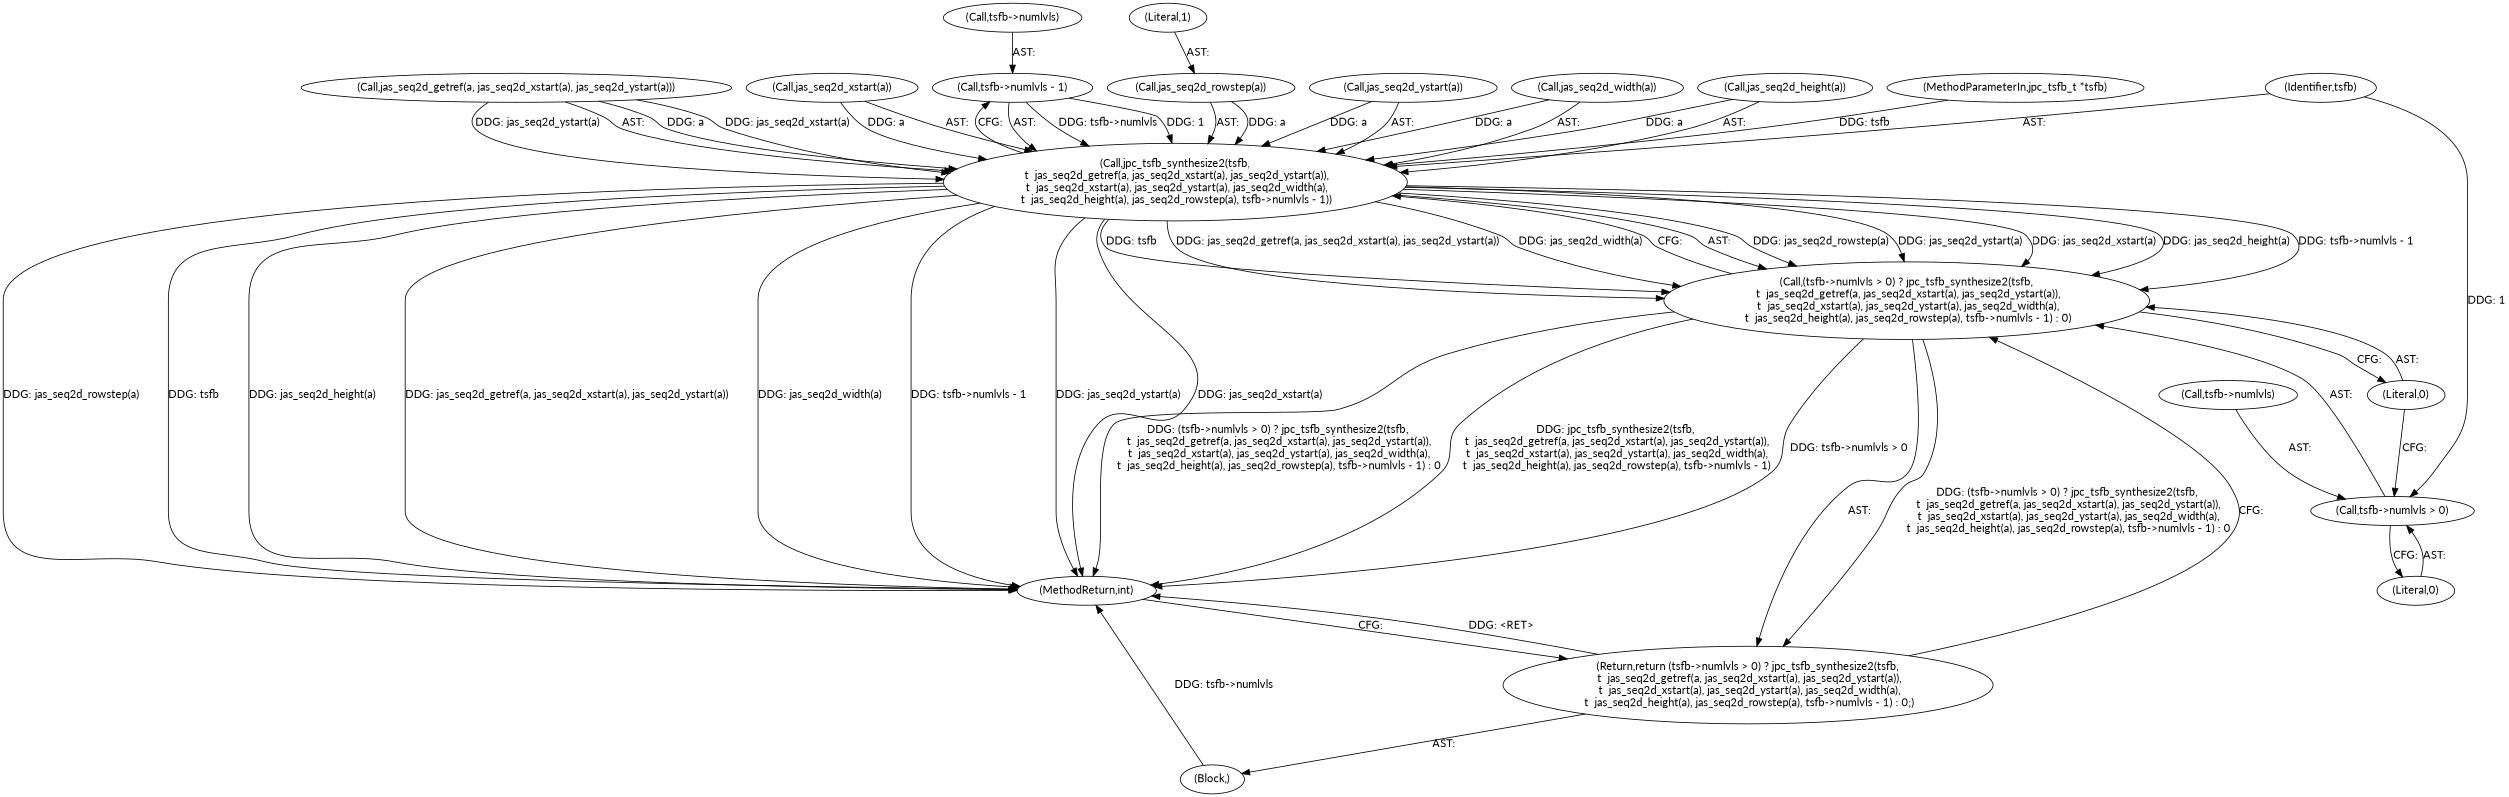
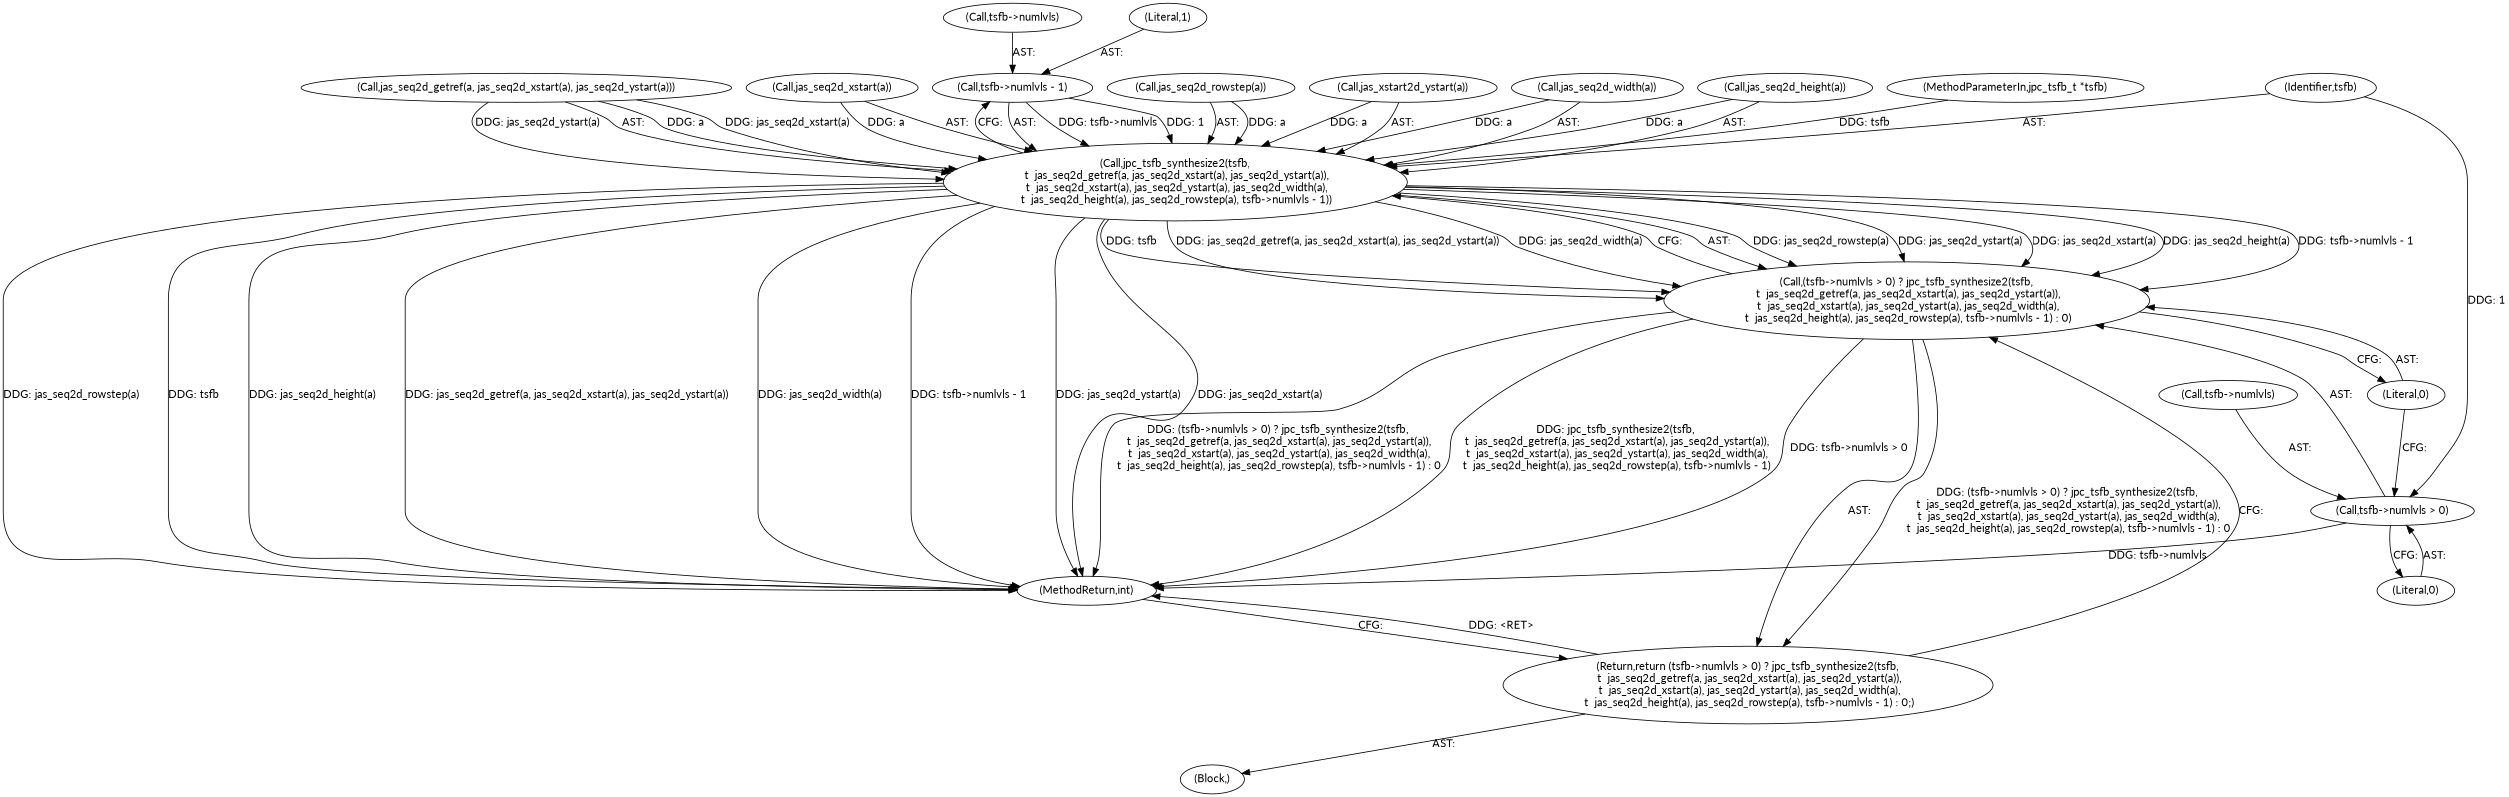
  digraph {
    fontname=Lato
    node [fontname=Lato]
    edge [fontname=Lato]
    n1 [label="(Call,tsfb->numlvls - 1)"]
    n2 [label="(Call,jpc_tsfb_synthesize2(tsfb,\n \t  jas_seq2d_getref(a, jas_seq2d_xstart(a), jas_seq2d_ystart(a)),\n \t  jas_seq2d_xstart(a), jas_seq2d_ystart(a), jas_seq2d_width(a),\n \t  jas_seq2d_height(a), jas_seq2d_rowstep(a), tsfb->numlvls - 1))"]
    n3 [label="(MethodReturn,int)"]
    n4 [label="(Call,(tsfb->numlvls > 0) ? jpc_tsfb_synthesize2(tsfb,\n \t  jas_seq2d_getref(a, jas_seq2d_xstart(a), jas_seq2d_ystart(a)),\n \t  jas_seq2d_xstart(a), jas_seq2d_ystart(a), jas_seq2d_width(a),\n \t  jas_seq2d_height(a), jas_seq2d_rowstep(a), tsfb->numlvls - 1) : 0)"]
    n5 [label="(Return,return (tsfb->numlvls > 0) ? jpc_tsfb_synthesize2(tsfb,\n \t  jas_seq2d_getref(a, jas_seq2d_xstart(a), jas_seq2d_ystart(a)),\n \t  jas_seq2d_xstart(a), jas_seq2d_ystart(a), jas_seq2d_width(a),\n \t  jas_seq2d_height(a), jas_seq2d_rowstep(a), tsfb->numlvls - 1) : 0;)"]
    n6 [label="(Literal,1)"]
    n7 [label="(Call,tsfb->numlvls > 0)"]
    n8 [label="(Literal,0)"]
    n9 [label="(Literal,0)"]
    n10 [label="(Block,)"]
    n11 [label="(Call,jas_seq2d_rowstep(a))"]
    n12 [label="(Call,tsfb->numlvls)"]
    n13 [label="(Identifier,tsfb)"]
    n14 [label="(Call,jas_seq2d_getref(a, jas_seq2d_xstart(a), jas_seq2d_ystart(a)))"]
    n15 [label="(Call,jas_seq2d_xstart(a))"]
-   n16 [label="(Call,jas_seq2d_ystart(a))"]
+   n16 [label="(Call,jas_xstart2d_ystart(a))"]
    n17 [label="(Call,jas_seq2d_width(a))"]
    n18 [label="(Call,jas_seq2d_height(a))"]
    n19 [label="(MethodParameterIn,jpc_tsfb_t *tsfb)"]
    n20 [label="(Call,tsfb->numlvls)"]
    n1 -> n2 [label="AST: "]
    n1 -> n2 [label="DDG: tsfb->numlvls"]
    n1 -> n2 [label="DDG: 1"]
    n2 -> n1 [label="CFG: "]
    n2 -> n3 [label="DDG: jas_seq2d_height(a)"]
    n2 -> n3 [label="DDG: jas_seq2d_width(a)"]
    n2 -> n3 [label="DDG: tsfb->numlvls - 1"]
    n2 -> n3 [label="DDG: jas_seq2d_ystart(a)"]
    n2 -> n3 [label="DDG: jas_seq2d_rowstep(a)"]
    n2 -> n3 [label="DDG: jas_seq2d_xstart(a)"]
    n2 -> n3 [label="DDG: tsfb"]
    n2 -> n3 [label="DDG: jas_seq2d_getref(a, jas_seq2d_xstart(a), jas_seq2d_ystart(a))"]
    n2 -> n4 [label="AST: "]
    n2 -> n4 [label="DDG: jas_seq2d_rowstep(a)"]
    n2 -> n4 [label="DDG: jas_seq2d_ystart(a)"]
    n2 -> n4 [label="DDG: jas_seq2d_xstart(a)"]
    n2 -> n4 [label="DDG: jas_seq2d_height(a)"]
    n2 -> n4 [label="DDG: tsfb->numlvls - 1"]
    n2 -> n4 [label="DDG: tsfb"]
    n2 -> n4 [label="DDG: jas_seq2d_getref(a, jas_seq2d_xstart(a), jas_seq2d_ystart(a))"]
    n2 -> n4 [label="DDG: jas_seq2d_width(a)"]
    n3 -> n5 [label="CFG: "]
    n4 -> n2 [label="CFG: "]
    n4 -> n3 [label="DDG: (tsfb->numlvls > 0) ? jpc_tsfb_synthesize2(tsfb,\n \t  jas_seq2d_getref(a, jas_seq2d_xstart(a), jas_seq2d_ystart(a)),\n \t  jas_seq2d_xstart(a), jas_seq2d_ystart(a), jas_seq2d_width(a),\n \t  jas_seq2d_height(a), jas_seq2d_rowstep(a), tsfb->numlvls - 1) : 0"]
    n4 -> n3 [label="DDG: jpc_tsfb_synthesize2(tsfb,\n \t  jas_seq2d_getref(a, jas_seq2d_xstart(a), jas_seq2d_ystart(a)),\n \t  jas_seq2d_xstart(a), jas_seq2d_ystart(a), jas_seq2d_width(a),\n \t  jas_seq2d_height(a), jas_seq2d_rowstep(a), tsfb->numlvls - 1)"]
    n4 -> n3 [label="DDG: tsfb->numlvls > 0"]
    n4 -> n5 [label="AST: "]
    n4 -> n5 [label="DDG: (tsfb->numlvls > 0) ? jpc_tsfb_synthesize2(tsfb,\n \t  jas_seq2d_getref(a, jas_seq2d_xstart(a), jas_seq2d_ystart(a)),\n \t  jas_seq2d_xstart(a), jas_seq2d_ystart(a), jas_seq2d_width(a),\n \t  jas_seq2d_height(a), jas_seq2d_rowstep(a), tsfb->numlvls - 1) : 0"]
    n4 -> n9 [label="CFG: "]
    n5 -> n3 [label="DDG: <RET>"]
    n5 -> n4 [label="CFG: "]
    n5 -> n10 [label="AST: "]
-   n6 -> n11 [label="AST: "]
-   n10 -> n3 [label="DDG: tsfb->numlvls"]
+   n6 -> n1 [label="AST: "]
+   n7 -> n3 [label="DDG: tsfb->numlvls"]
    n7 -> n4 [label="AST: "]
    n7 -> n8 [label="CFG: "]
    n8 -> n7 [label="AST: "]
    n9 -> n4 [label="AST: "]
    n9 -> n7 [label="CFG: "]
    n11 -> n2 [label="AST: "]
    n11 -> n2 [label="DDG: a"]
    n12 -> n1 [label="AST: "]
    n13 -> n2 [label="AST: "]
    n13 -> n7 [label="DDG: 1"]
    n14 -> n2 [label="AST: "]
    n14 -> n2 [label="DDG: a"]
    n14 -> n2 [label="DDG: jas_seq2d_xstart(a)"]
    n14 -> n2 [label="DDG: jas_seq2d_ystart(a)"]
    n15 -> n2 [label="AST: "]
    n15 -> n2 [label="DDG: a"]
    n16 -> n2 [label="AST: "]
    n16 -> n2 [label="DDG: a"]
    n17 -> n2 [label="AST: "]
    n17 -> n2 [label="DDG: a"]
    n18 -> n2 [label="AST: "]
    n18 -> n2 [label="DDG: a"]
    n19 -> n2 [label="DDG: tsfb"]
    n20 -> n7 [label="AST: "]
  }
